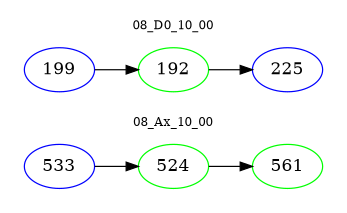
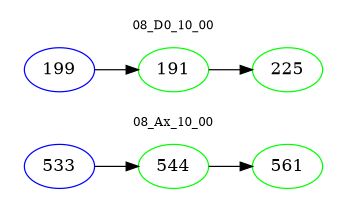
  digraph {
    rankdir=LR
    node [color=blue]
    edge [color=black]
    n1 [label=533]
-   n2 [color=green label=524]
+   n2 [color=green label=544]
    n3 [color=green label=561]
    n4 [label=199]
-   n5 [color=green label=192]
-   n6 [label=225]
+   n5 [color=green label=191]
+   n6 [color=green label=225]
    subgraph cluster_1 {
      color=white
      fontsize=10
      label="08_Ax_10_00"
      n1
      n2
      n3
    }
    subgraph cluster_2 {
      color=white
      fontsize=10
      label="08_D0_10_00"
      n4
      n5
      n6
    }
    n1 -> n2
    n2 -> n3
    n4 -> n5
    n5 -> n6
  }
